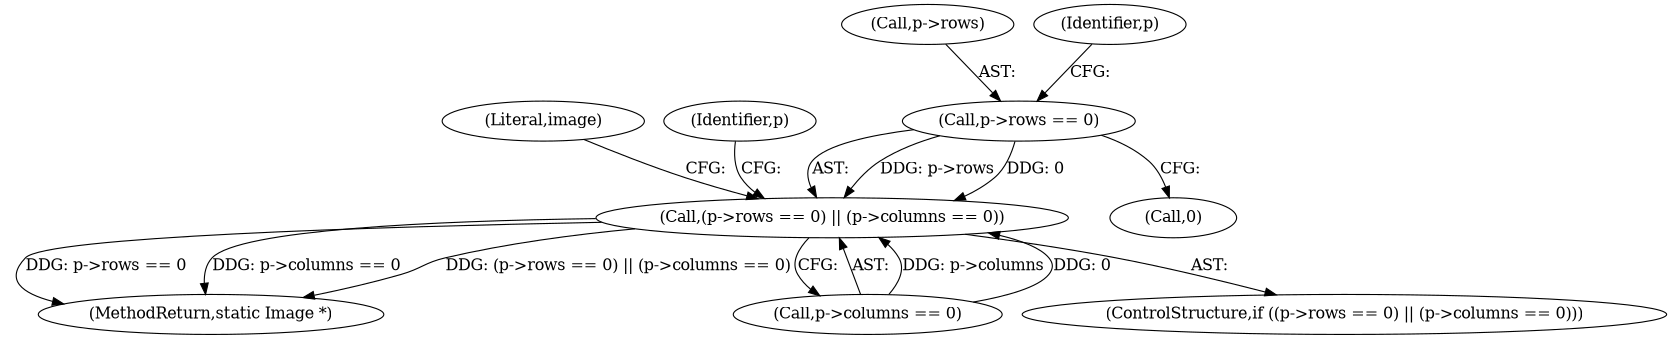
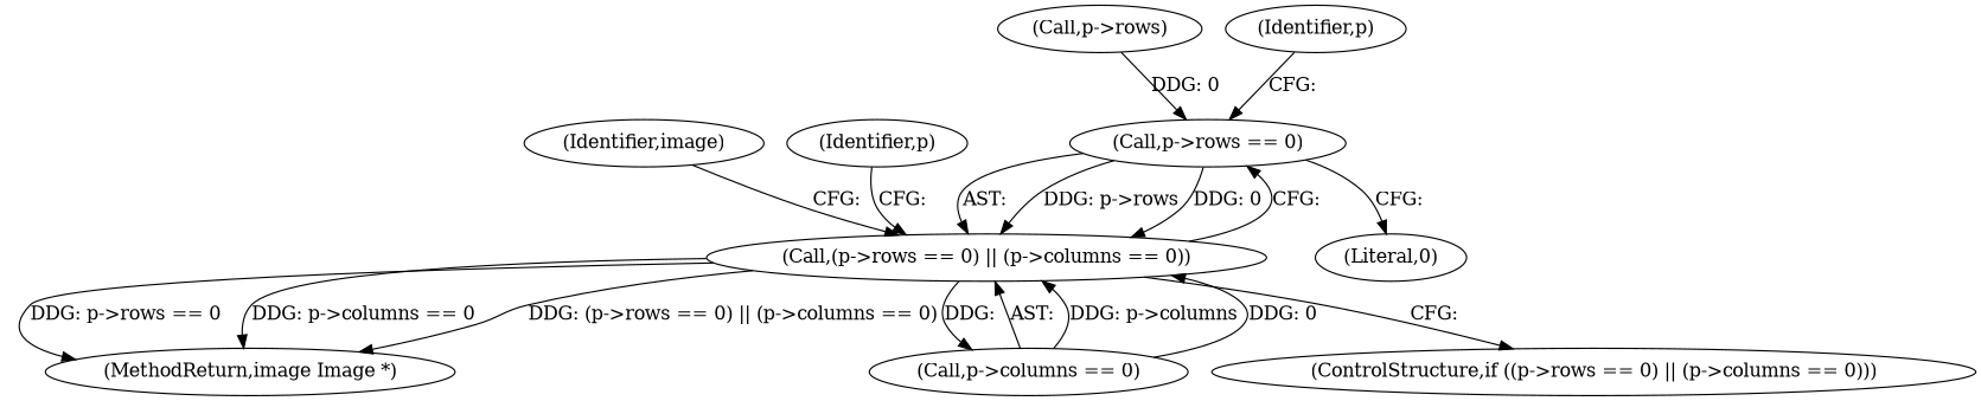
  digraph {
    n1 [label="(Call,p->rows == 0)"]
    n2 [label="(Call,(p->rows == 0) || (p->columns == 0))"]
-   n3 [label="(Call,0)"]
-   n4 [label="(MethodReturn,static Image *)"]
+   n3 [label="(Literal,0)"]
+   n4 [label="(MethodReturn,image Image *)"]
    n5 [label="(Call,p->columns == 0)"]
    n6 [label="(ControlStructure,if ((p->rows == 0) || (p->columns == 0)))"]
    n7 [label="(Call,p->rows)"]
-   n8 [label="(Literal,image)"]
+   n8 [label="(Identifier,image)"]
    n9 [label="(Identifier,p)"]
    n10 [label="(Identifier,p)"]
    n1 -> n2 [label="AST: "]
    n1 -> n2 [label="DDG: p->rows"]
    n1 -> n2 [label="DDG: 0"]
    n1 -> n3 [label="CFG: "]
+   n2 -> n1 [label="CFG: "]
    n2 -> n4 [label="DDG: p->rows == 0"]
    n2 -> n4 [label="DDG: p->columns == 0"]
    n2 -> n4 [label="DDG: (p->rows == 0) || (p->columns == 0)"]
-   n2 -> n5 [label="CFG: "]
-   n2 -> n6 [label="AST: "]
+   n2 -> n5 [label="DDG: "]
+   n2 -> n6 [label="CFG: "]
    n5 -> n2 [label="AST: "]
    n5 -> n2 [label="DDG: p->columns"]
    n5 -> n2 [label="DDG: 0"]
-   n7 -> n1 [label="AST: "]
+   n7 -> n1 [label="DDG: 0"]
    n8 -> n2 [label="CFG: "]
    n9 -> n2 [label="CFG: "]
    n10 -> n1 [label="CFG: "]
  }
